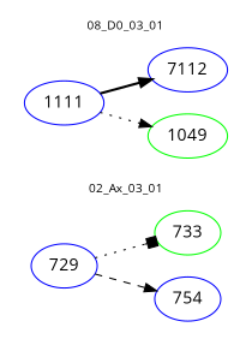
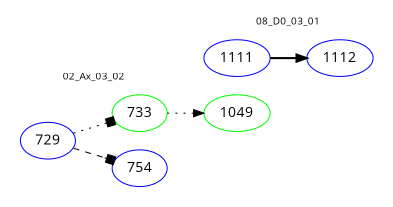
  digraph {
    fontname="Open Sans"
    rankdir=LR
    node [color=blue fontname="Open Sans"]
    edge [arrowhead=box color=black fontname="Open Sans" style=dotted]
    n1 [label=729]
    n2 [label=754]
    n3 [color=green label=733]
    n4 [label=1111]
    n5 [color=green label=1049]
-   n6 [label=7112]
+   n6 [label=1112]
    subgraph cluster_1 {
      color=white
      fontsize=10
-     label="02_Ax_03_01"
+     label="02_Ax_03_02"
      n1
      n2
      n3
    }
    subgraph cluster_2 {
      color=white
      fontsize=10
      label="08_D0_03_01"
      n4
      n5
      n6
    }
-   n1 -> n2 [arrowhead=normal style=dashed]
+   n1 -> n2 [style=dashed]
    n1 -> n3
-   n4 -> n5 [arrowhead=normal]
+   n3 -> n5 [arrowhead=normal]
    n4 -> n6 [arrowhead=normal style=bold]
  }
